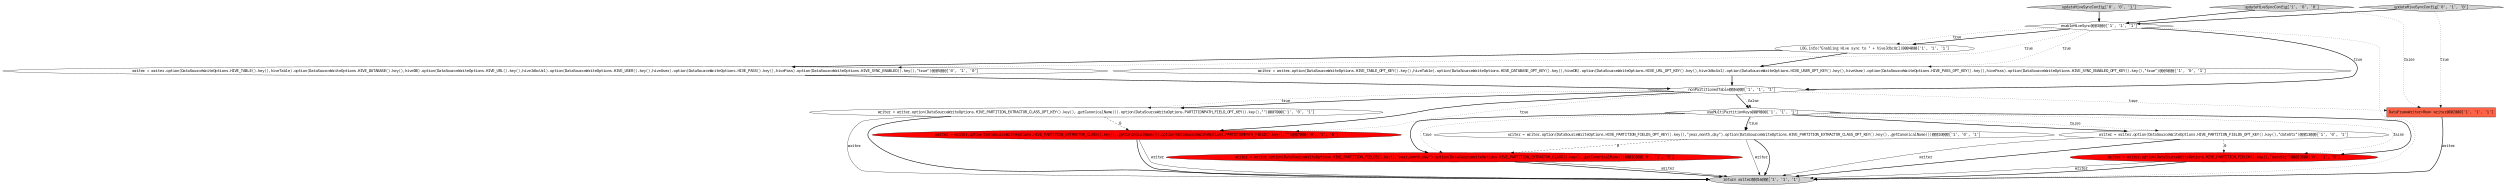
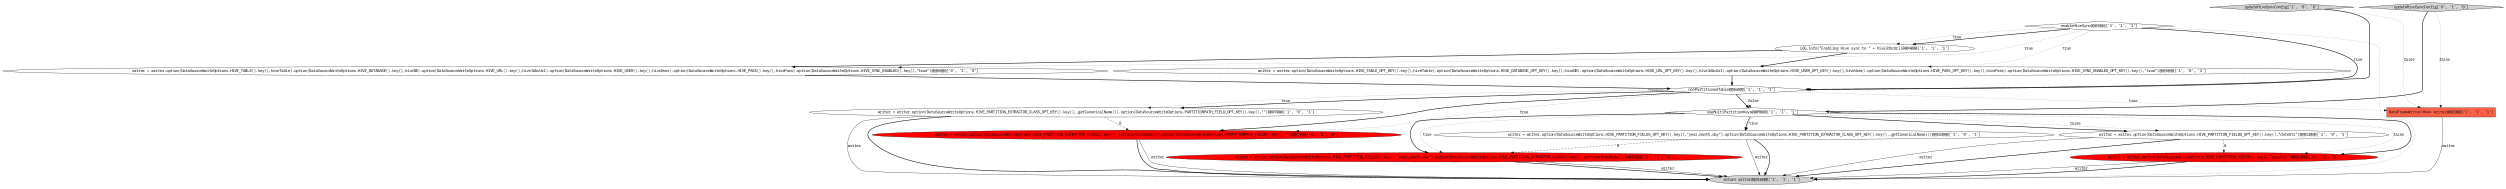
  digraph {
    fontname="IBM Plex Mono"
    node [fillcolor=white fontname="IBM Plex Mono" shape=ellipse style=filled]
    edge [fontname="IBM Plex Mono" style=bold]
    n1 [label="writer = writer.option(DataSourceWriteOptions.HIVE_TABLE_OPT_KEY().key(),hiveTable).option(DataSourceWriteOptions.HIVE_DATABASE_OPT_KEY().key(),hiveDB).option(DataSourceWriteOptions.HIVE_URL_OPT_KEY().key(),hiveJdbcUrl).option(DataSourceWriteOptions.HIVE_USER_OPT_KEY().key(),hiveUser).option(DataSourceWriteOptions.HIVE_PASS_OPT_KEY().key(),hivePass).option(DataSourceWriteOptions.HIVE_SYNC_ENABLED_OPT_KEY().key(),\"true\")@@@5@@@['1', '0', '1']"]
    n2 [label="nonPartitionedTable@@@6@@@['1', '1', '1']" shape=diamond]
    n3 [label="useMultiPartitionKeys@@@9@@@['1', '1', '1']" shape=diamond]
    n4 [fillcolor=tomato label="DataFrameWriter<Row> writer@@@2@@@['1', '1', '1']" shape=box]
    n5 [label="writer = writer.option(DataSourceWriteOptions.HIVE_PARTITION_EXTRACTOR_CLASS_OPT_KEY().key(),.getCanonicalName()).option(DataSourceWriteOptions.PARTITIONPATH_FIELD_OPT_KEY().key(),\"\")@@@7@@@['1', '0', '1']"]
    n6 [fillcolor=red label="writer = writer.option(DataSourceWriteOptions.HIVE_PARTITION_EXTRACTOR_CLASS().key(),.getCanonicalName()).option(DataSourceWriteOptions.PARTITIONPATH_FIELD().key(),\"\")@@@7@@@['0', '1', '0']"]
    n7 [fillcolor=red label="writer = writer.option(DataSourceWriteOptions.HIVE_PARTITION_FIELDS().key(),\"dateStr\")@@@13@@@['0', '1', '0']"]
    n8 [fillcolor=red label="writer = writer.option(DataSourceWriteOptions.HIVE_PARTITION_FIELDS().key(),\"year,month,day\").option(DataSourceWriteOptions.HIVE_PARTITION_EXTRACTOR_CLASS().key(),.getCanonicalName())@@@10@@@['0', '1', '0']"]
    n9 [label="writer = writer.option(DataSourceWriteOptions.HIVE_PARTITION_FIELDS_OPT_KEY().key(),\"dateStr\")@@@13@@@['1', '0', '1']"]
    n10 [label="writer = writer.option(DataSourceWriteOptions.HIVE_PARTITION_FIELDS_OPT_KEY().key(),\"year,month,day\").option(DataSourceWriteOptions.HIVE_PARTITION_EXTRACTOR_CLASS_OPT_KEY().key(),.getCanonicalName())@@@10@@@['1', '0', '1']"]
    n11 [fillcolor=lightgray label="return writer@@@16@@@['1', '1', '1']"]
    n12 [label="enableHiveSync@@@3@@@['1', '1', '1']" shape=diamond]
    n13 [label="LOG.info(\"Enabling Hive sync to \" + hiveJdbcUrl)@@@4@@@['1', '1', '1']"]
    n14 [label="writer = writer.option(DataSourceWriteOptions.HIVE_TABLE().key(),hiveTable).option(DataSourceWriteOptions.HIVE_DATABASE().key(),hiveDB).option(DataSourceWriteOptions.HIVE_URL().key(),hiveJdbcUrl).option(DataSourceWriteOptions.HIVE_USER().key(),hiveUser).option(DataSourceWriteOptions.HIVE_PASS().key(),hivePass).option(DataSourceWriteOptions.HIVE_SYNC_ENABLED().key(),\"true\")@@@5@@@['0', '1', '0']"]
    n15 [fillcolor=lightgray label="updateHiveSyncConfig['0', '1', '0']" shape=diamond]
    n16 [fillcolor=lightgray label="updateHiveSyncConfig['1', '0', '0']" shape=diamond]
-   n17 [fillcolor=lightgray label="updateHiveSyncConfig['0', '0', '1']" shape=diamond]
    n1 -> n2
    n2 -> n3
    n2 -> n3 [label=false style=dotted]
    n2 -> n4 [label=true style=dotted]
    n2 -> n5
    n2 -> n5 [label=true style=dotted]
    n2 -> n6 [label=true style=dotted]
    n2 -> n6
    n3 -> n7
    n3 -> n7 [label=false style=dotted]
    n3 -> n8
    n3 -> n8 [label=true style=dotted]
    n3 -> n9 [label=false style=dotted]
    n3 -> n9
    n3 -> n10
    n3 -> n10 [label=true style=dotted]
-   n4 -> n11 [label=writer]
+   n4 -> n11 [label=writer style=solid]
    n5 -> n6 [label=0 style=dashed]
    n5 -> n11 [label=writer style=solid]
    n5 -> n11
    n6 -> n11 [label=writer style=solid]
    n6 -> n11
    n7 -> n11 [label=writer style=solid]
    n7 -> n11
    n8 -> n11
    n8 -> n11 [label=writer style=solid]
    n9 -> n7 [label=0 style=dashed]
    n9 -> n11 [label=writer style=solid]
    n9 -> n11
    n10 -> n8 [label=0 style=dashed]
    n10 -> n11 [label=writer style=solid]
    n10 -> n11
    n12 -> n1 [label=true style=dotted]
    n12 -> n2 [label=true]
    n12 -> n11 [style=dotted]
    n12 -> n13
    n12 -> n13 [label=true style=dotted]
    n12 -> n14 [label=true style=dotted]
    n13 -> n1
    n13 -> n14
    n14 -> n2
-   n15 -> n4 [label=true style=dotted]
-   n15 -> n12
+   n15 -> n4 [label=false style=dotted]
+   n15 -> n3
    n16 -> n4 [label=false style=dotted]
-   n16 -> n12
-   n17 -> n12
+   n16 -> n2
  }
